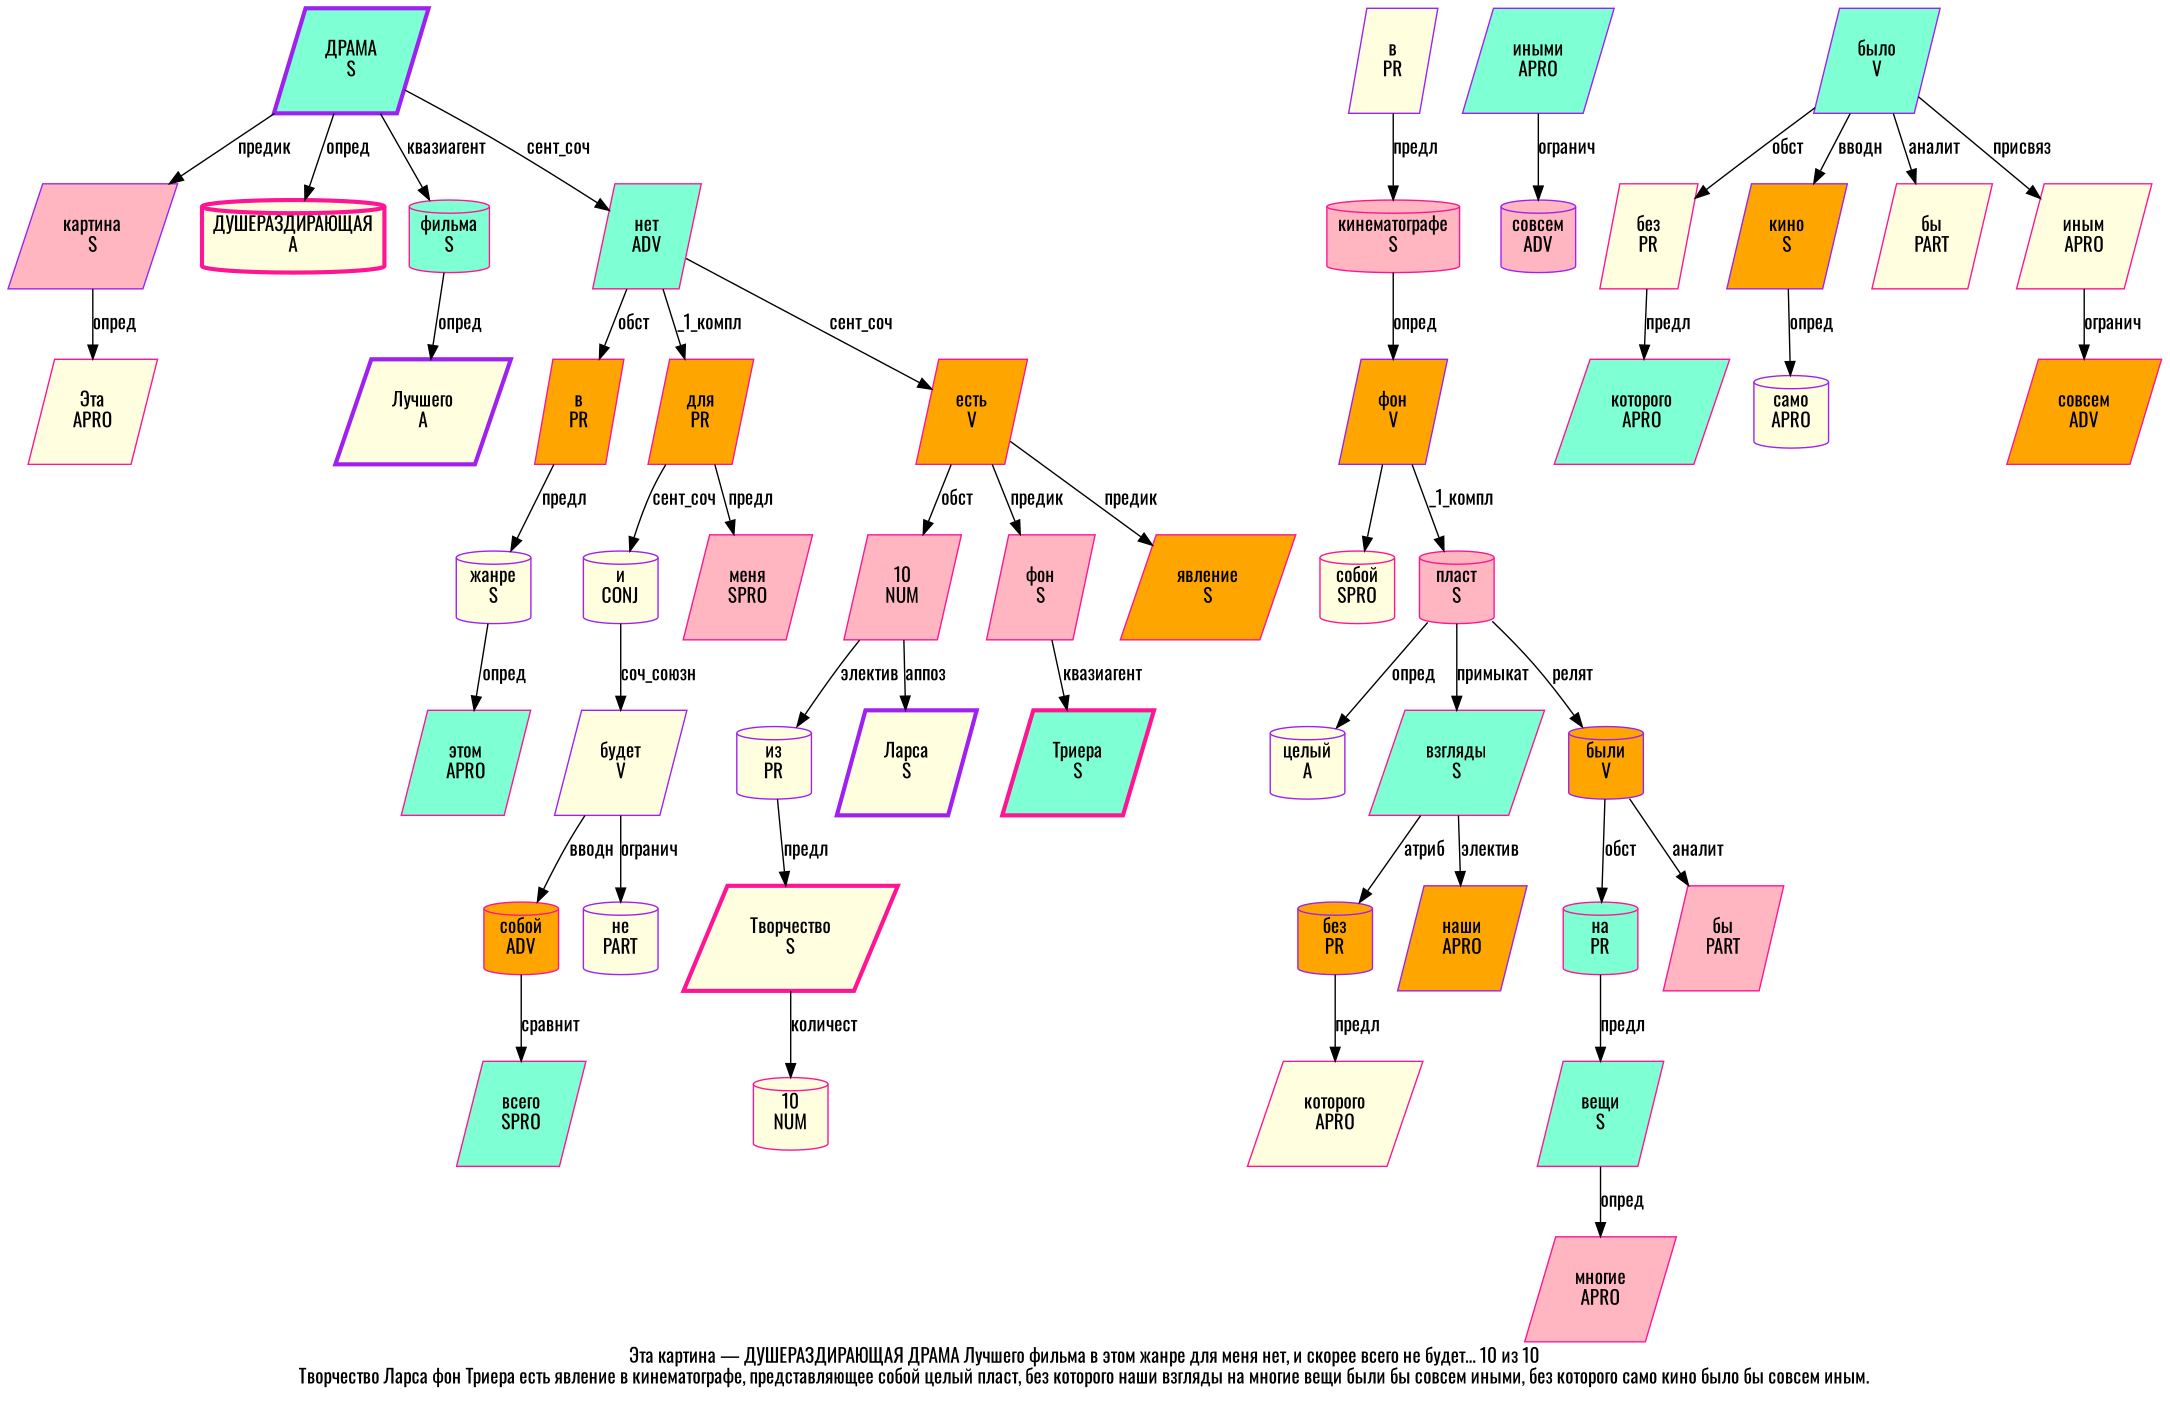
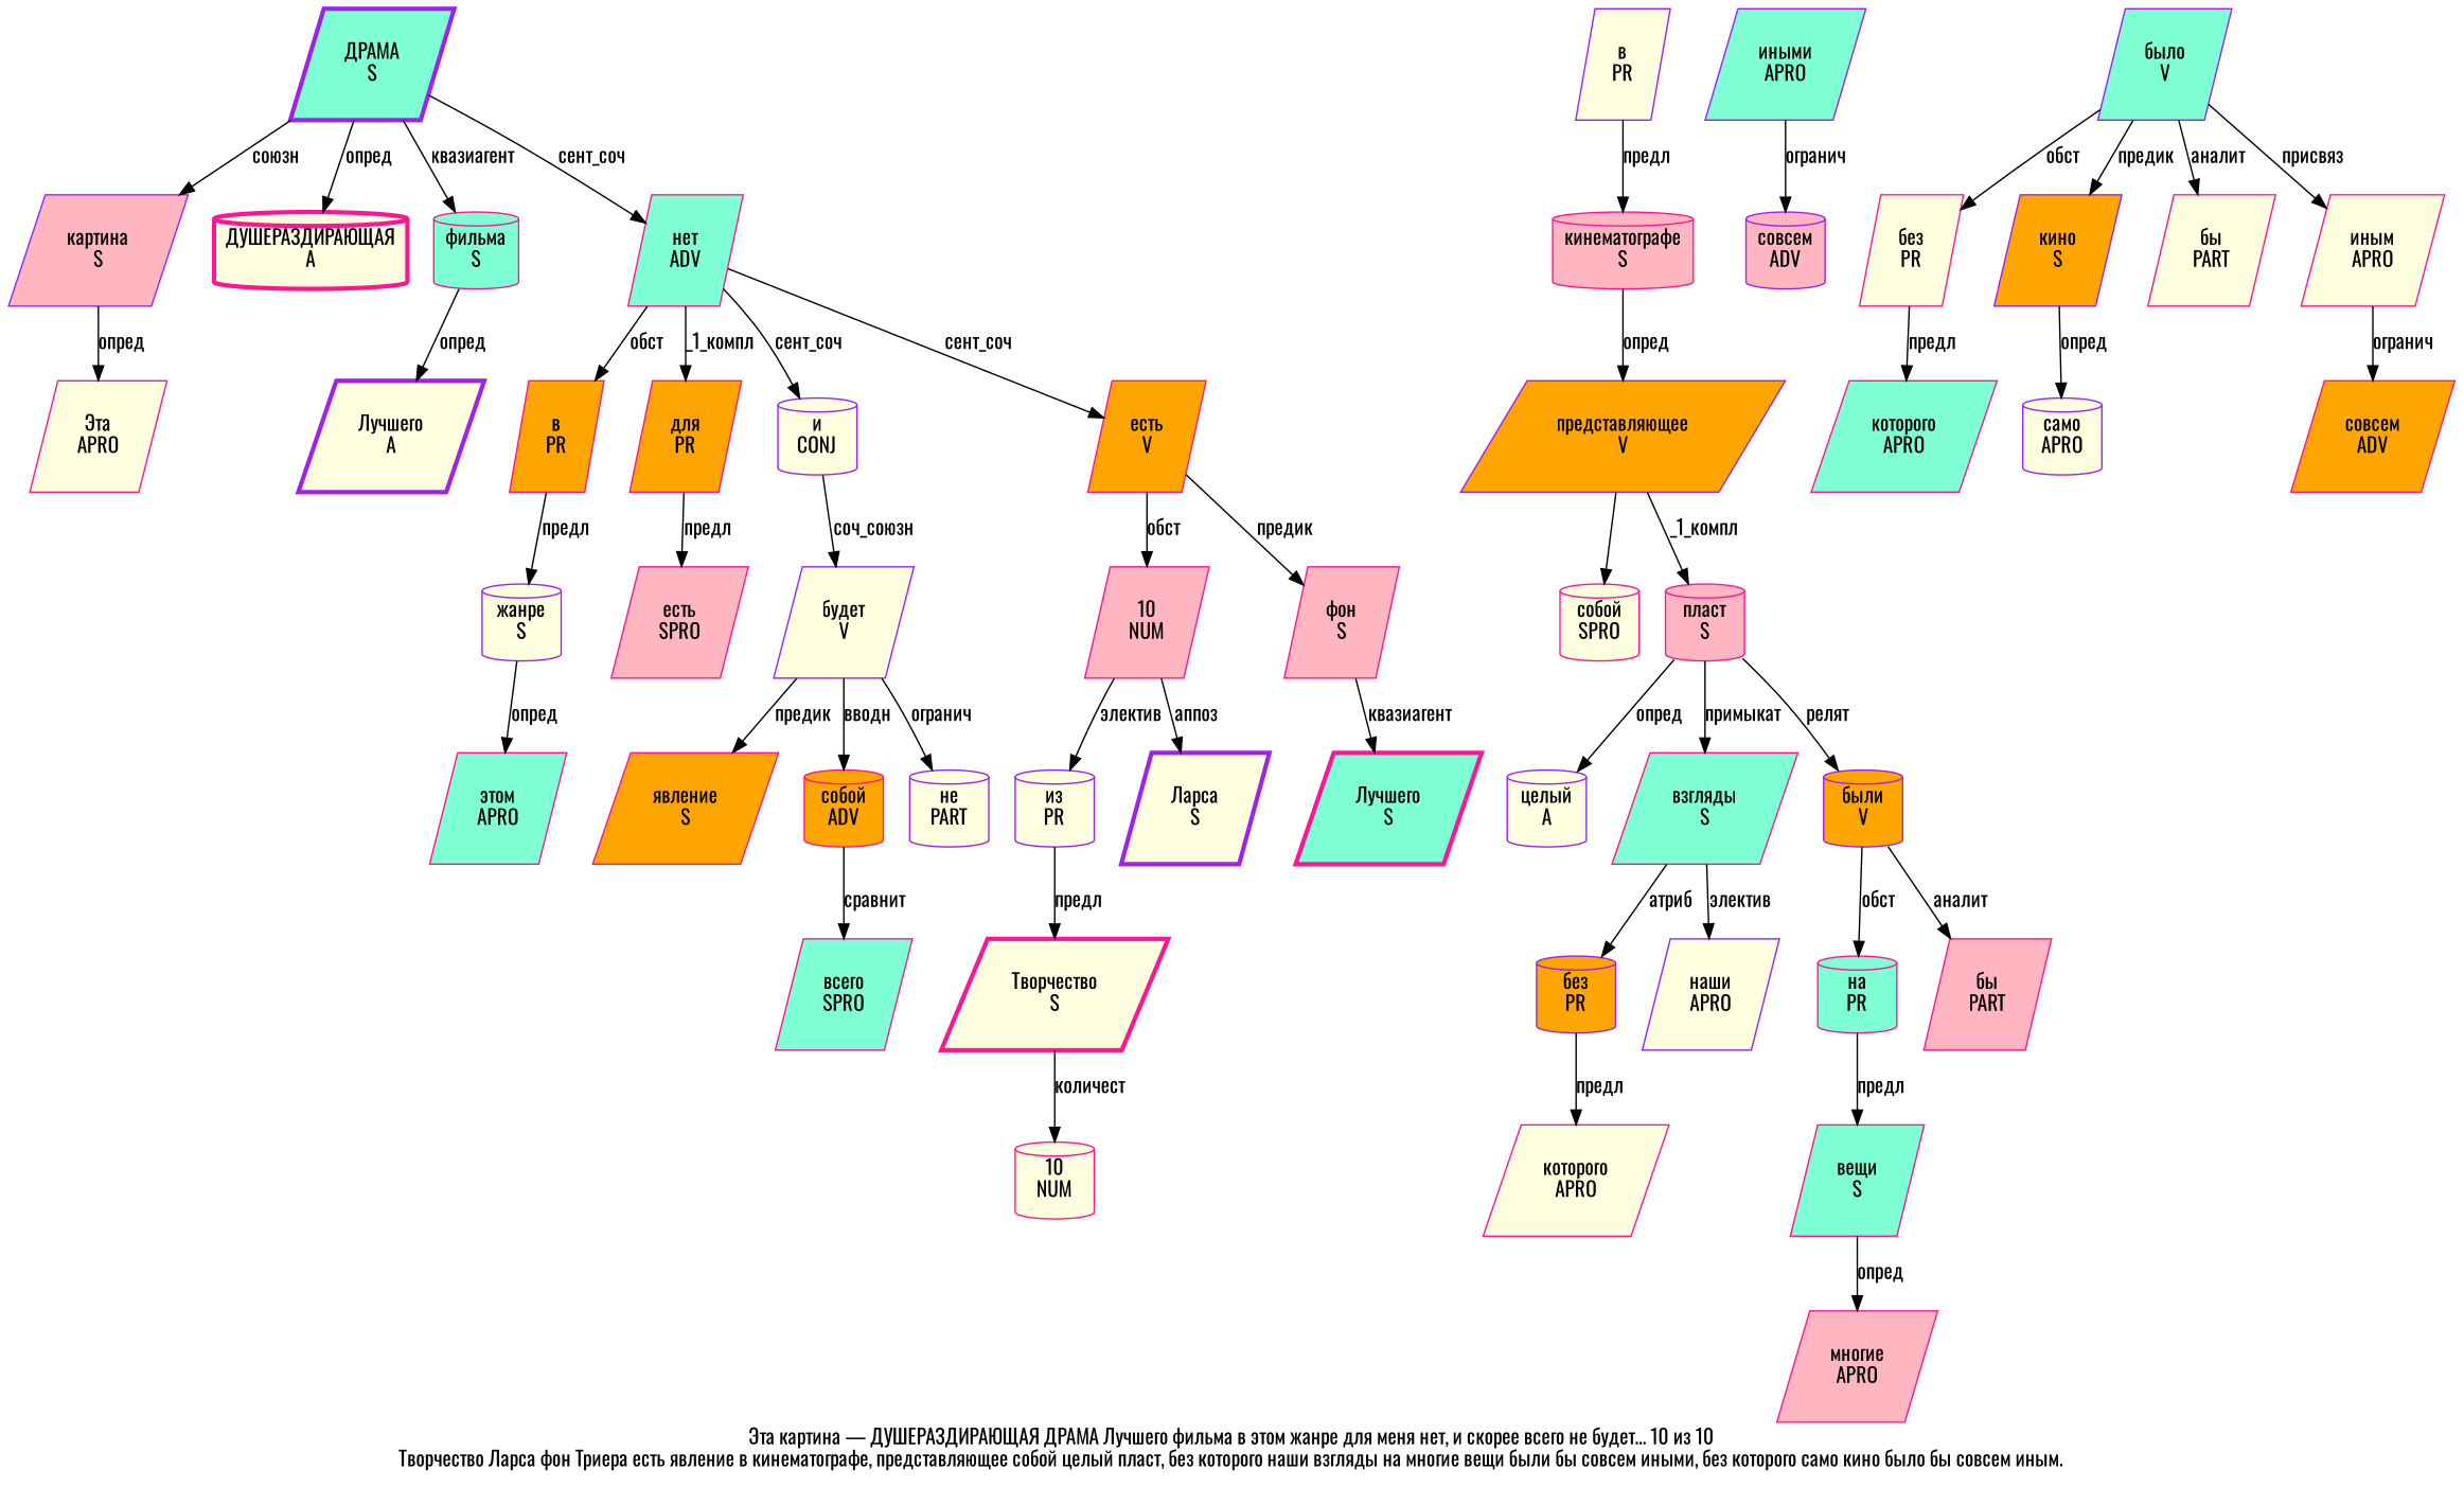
  digraph {
    fontname=Oswald
    label="Эта картина — ДУШЕРАЗДИРАЮЩАЯ ДРАМА Лучшего фильма в этом жанре для меня нет, и скорее всего не будет… 10 из 10\nТворчество Ларса фон Триера есть явление в кинематографе, представляющее собой целый пласт, без которого наши взгляды на многие вещи были бы совсем иными, без которого само кино было бы совсем иным."
    node [color=deeppink fillcolor=lightyellow fontname=Oswald penwidth=1 shape=parallelogram style=filled]
    edge [fontname=Oswald]
    n1 [label="Эта\nAPRO"]
    n2 [color=purple fillcolor=lightpink label="картина\nS"]
    n3 [label="ДУШЕРАЗДИРАЮЩАЯ\nA" penwidth=3 shape=cylinder]
    n4 [color=purple fillcolor=aquamarine label="ДРАМА\nS" penwidth=3]
    n5 [fillcolor=aquamarine label="фильма\nS" shape=cylinder]
    n6 [fillcolor=aquamarine label="нет\nADV"]
    n7 [color=purple label="Лучшего\nA" penwidth=3]
    n8 [fillcolor=orange label="в\nPR"]
    n9 [fillcolor=orange label="для\nPR"]
    n10 [color=purple label="и\nCONJ" shape=cylinder]
    n11 [fillcolor=orange label="есть\nV"]
    n12 [color=purple label="жанре\nS" shape=cylinder]
    n13 [fillcolor=aquamarine label="этом\nAPRO"]
-   n14 [fillcolor=lightpink label="меня\nSPRO"]
+   n14 [fillcolor=lightpink label="есть\nSPRO"]
    n15 [color=purple label="будет\nV"]
    n16 [fillcolor=lightpink label="10\nNUM"]
    n17 [fillcolor=lightpink label="фон\nS"]
    n18 [fillcolor=orange label="явление\nS"]
    n19 [fillcolor=orange label="собой\nADV" shape=cylinder]
    n20 [color=purple label="не\nPART" shape=cylinder]
    n21 [fillcolor=aquamarine label="всего\nSPRO"]
    n22 [color=purple label="из\nPR" shape=cylinder]
    n23 [color=purple label="Ларса\nS" penwidth=3]
    n24 [label="Творчество\nS" penwidth=3]
    n25 [label="10\nNUM" shape=cylinder]
-   n26 [fillcolor=aquamarine label="Триера\nS" penwidth=3]
+   n26 [fillcolor=aquamarine label="Лучшего\nS" penwidth=3]
    n27 [color=purple label="в\nPR"]
    n28 [fillcolor=lightpink label="кинематографе\nS" shape=cylinder]
-   n29 [color=purple fillcolor=orange label="фон\nV"]
+   n29 [color=purple fillcolor=orange label="представляющее\nV"]
    n30 [label="собой\nSPRO" shape=cylinder]
    n31 [fillcolor=lightpink label="пласт\nS" shape=cylinder]
    n32 [color=purple label="целый\nA" shape=cylinder]
    n33 [fillcolor=aquamarine label="взгляды\nS"]
    n34 [color=purple fillcolor=orange label="были\nV" shape=cylinder]
    n35 [color=purple fillcolor=orange label="без\nPR" shape=cylinder]
-   n36 [color=purple fillcolor=orange label="наши\nAPRO"]
+   n36 [color=purple label="наши\nAPRO"]
    n37 [fillcolor=aquamarine label="на\nPR" shape=cylinder]
    n38 [fillcolor=lightpink label="бы\nPART"]
    n39 [label="которого\nAPRO"]
    n40 [fillcolor=aquamarine label="вещи\nS"]
    n41 [fillcolor=lightpink label="многие\nAPRO"]
    n42 [color=purple fillcolor=lightpink label="совсем\nADV" shape=cylinder]
    n43 [color=purple fillcolor=aquamarine label="иными\nAPRO"]
    n44 [label="без\nPR"]
    n45 [fillcolor=aquamarine label="которого\nAPRO"]
    n46 [color=purple label="само\nAPRO" shape=cylinder]
    n47 [color=purple fillcolor=orange label="кино\nS"]
    n48 [color=purple fillcolor=aquamarine label="было\nV"]
    n49 [label="бы\nPART"]
    n50 [label="иным\nAPRO"]
    n51 [fillcolor=orange label="совсем\nADV"]
    n2 -> n1 [label="опред"]
-   n4 -> n2 [label="предик"]
+   n4 -> n2 [label="союзн"]
    n4 -> n3 [label="опред"]
    n4 -> n5 [label="квазиагент"]
    n4 -> n6 [label="сент_соч"]
    n5 -> n7 [label="опред"]
    n6 -> n8 [label="обст"]
    n6 -> n9 [label="_1_компл"]
-   n9 -> n10 [label="сент_соч"]
+   n6 -> n10 [label="сент_соч"]
    n6 -> n11 [label="сент_соч"]
    n8 -> n12 [label="предл"]
    n9 -> n14 [label="предл"]
    n10 -> n15 [label="соч_союзн"]
    n11 -> n16 [label="обст"]
    n11 -> n17 [label="предик"]
-   n11 -> n18 [label="предик"]
+   n15 -> n18 [label="предик"]
    n12 -> n13 [label="опред"]
    n15 -> n19 [label="вводн"]
    n15 -> n20 [label="огранич"]
    n16 -> n22 [label="электив"]
    n16 -> n23 [label="аппоз"]
    n17 -> n26 [label="квазиагент"]
    n19 -> n21 [label="сравнит"]
    n22 -> n24 [label="предл"]
    n24 -> n25 [label="количест"]
    n27 -> n28 [label="предл"]
    n28 -> n29 [label="опред"]
    n29 -> n30
    n29 -> n31 [label="_1_компл"]
    n31 -> n32 [label="опред"]
    n31 -> n33 [label="примыкат"]
    n31 -> n34 [label="релят"]
    n33 -> n35 [label="атриб"]
    n33 -> n36 [label="электив"]
    n34 -> n37 [label="обст"]
    n34 -> n38 [label="аналит"]
    n35 -> n39 [label="предл"]
    n37 -> n40 [label="предл"]
    n40 -> n41 [label="опред"]
    n43 -> n42 [label="огранич"]
    n44 -> n45 [label="предл"]
    n47 -> n46 [label="опред"]
    n48 -> n44 [label="обст"]
-   n48 -> n47 [label="вводн"]
+   n48 -> n47 [label="предик"]
    n48 -> n49 [label="аналит"]
    n48 -> n50 [label="присвяз"]
    n50 -> n51 [label="огранич"]
  }
